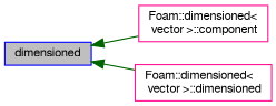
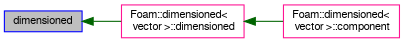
  digraph {
    rankdir=LR
    node [color=deeppink fontname=FreeSans fontsize=10 shape=record]
    edge [color=darkgreen dir=back fontname=FreeSans fontsize=10 labelfontname=FreeSans labelfontsize=10 style=solid]
    n1 [color=blue fillcolor=grey75 fontcolor=black height=0.2 label=dimensioned style=filled width=0.4]
    n2 [height=0.2 label="Foam::dimensioned\<\l vector \>::component" width=0.4]
    n3 [height=0.2 label="Foam::dimensioned\<\l vector \>::dimensioned" width=0.4]
-   n1 -> n2
+   n3 -> n2
    n1 -> n3
  }
